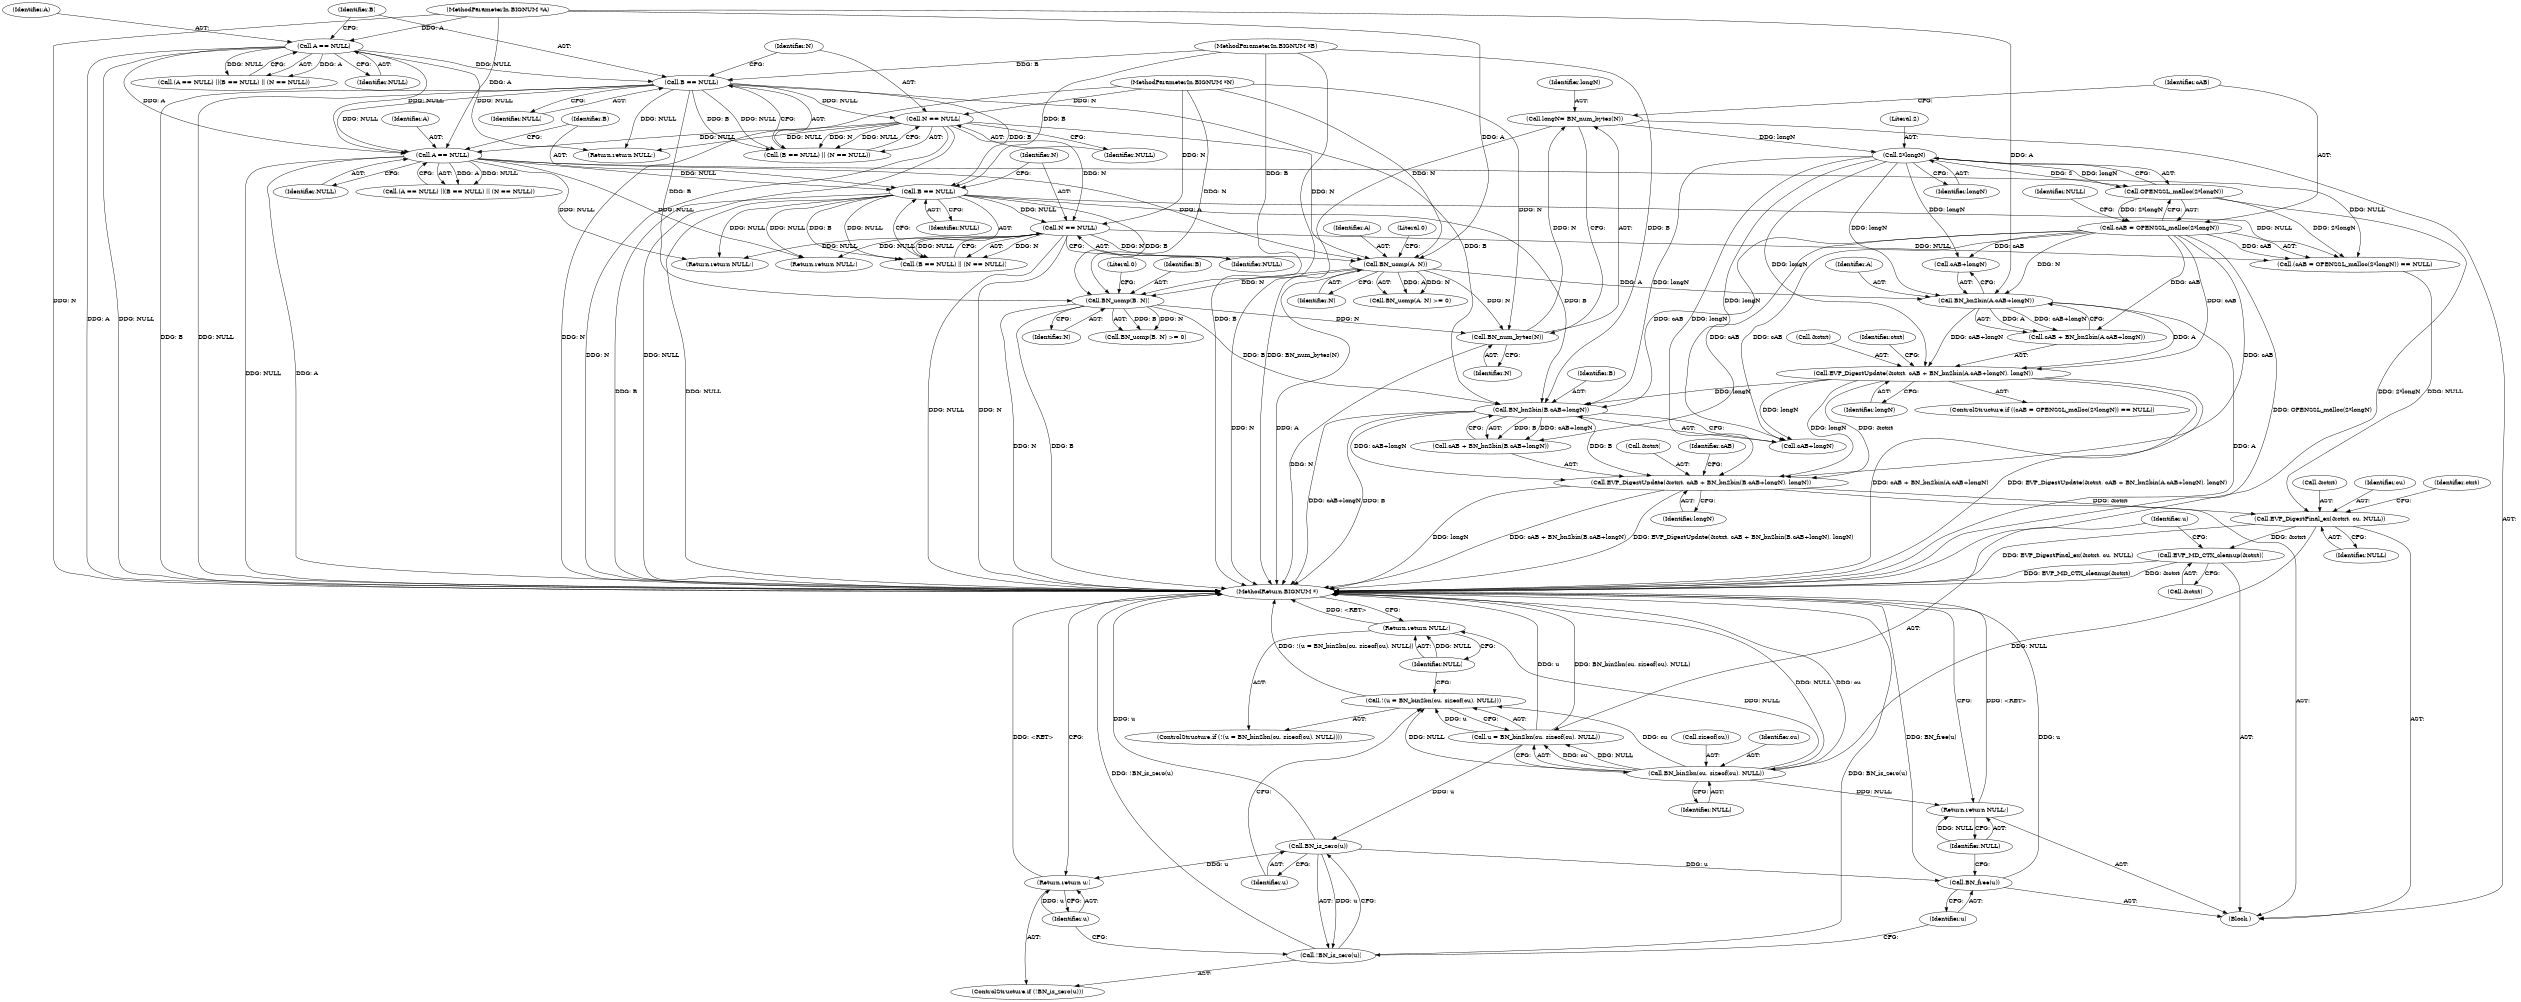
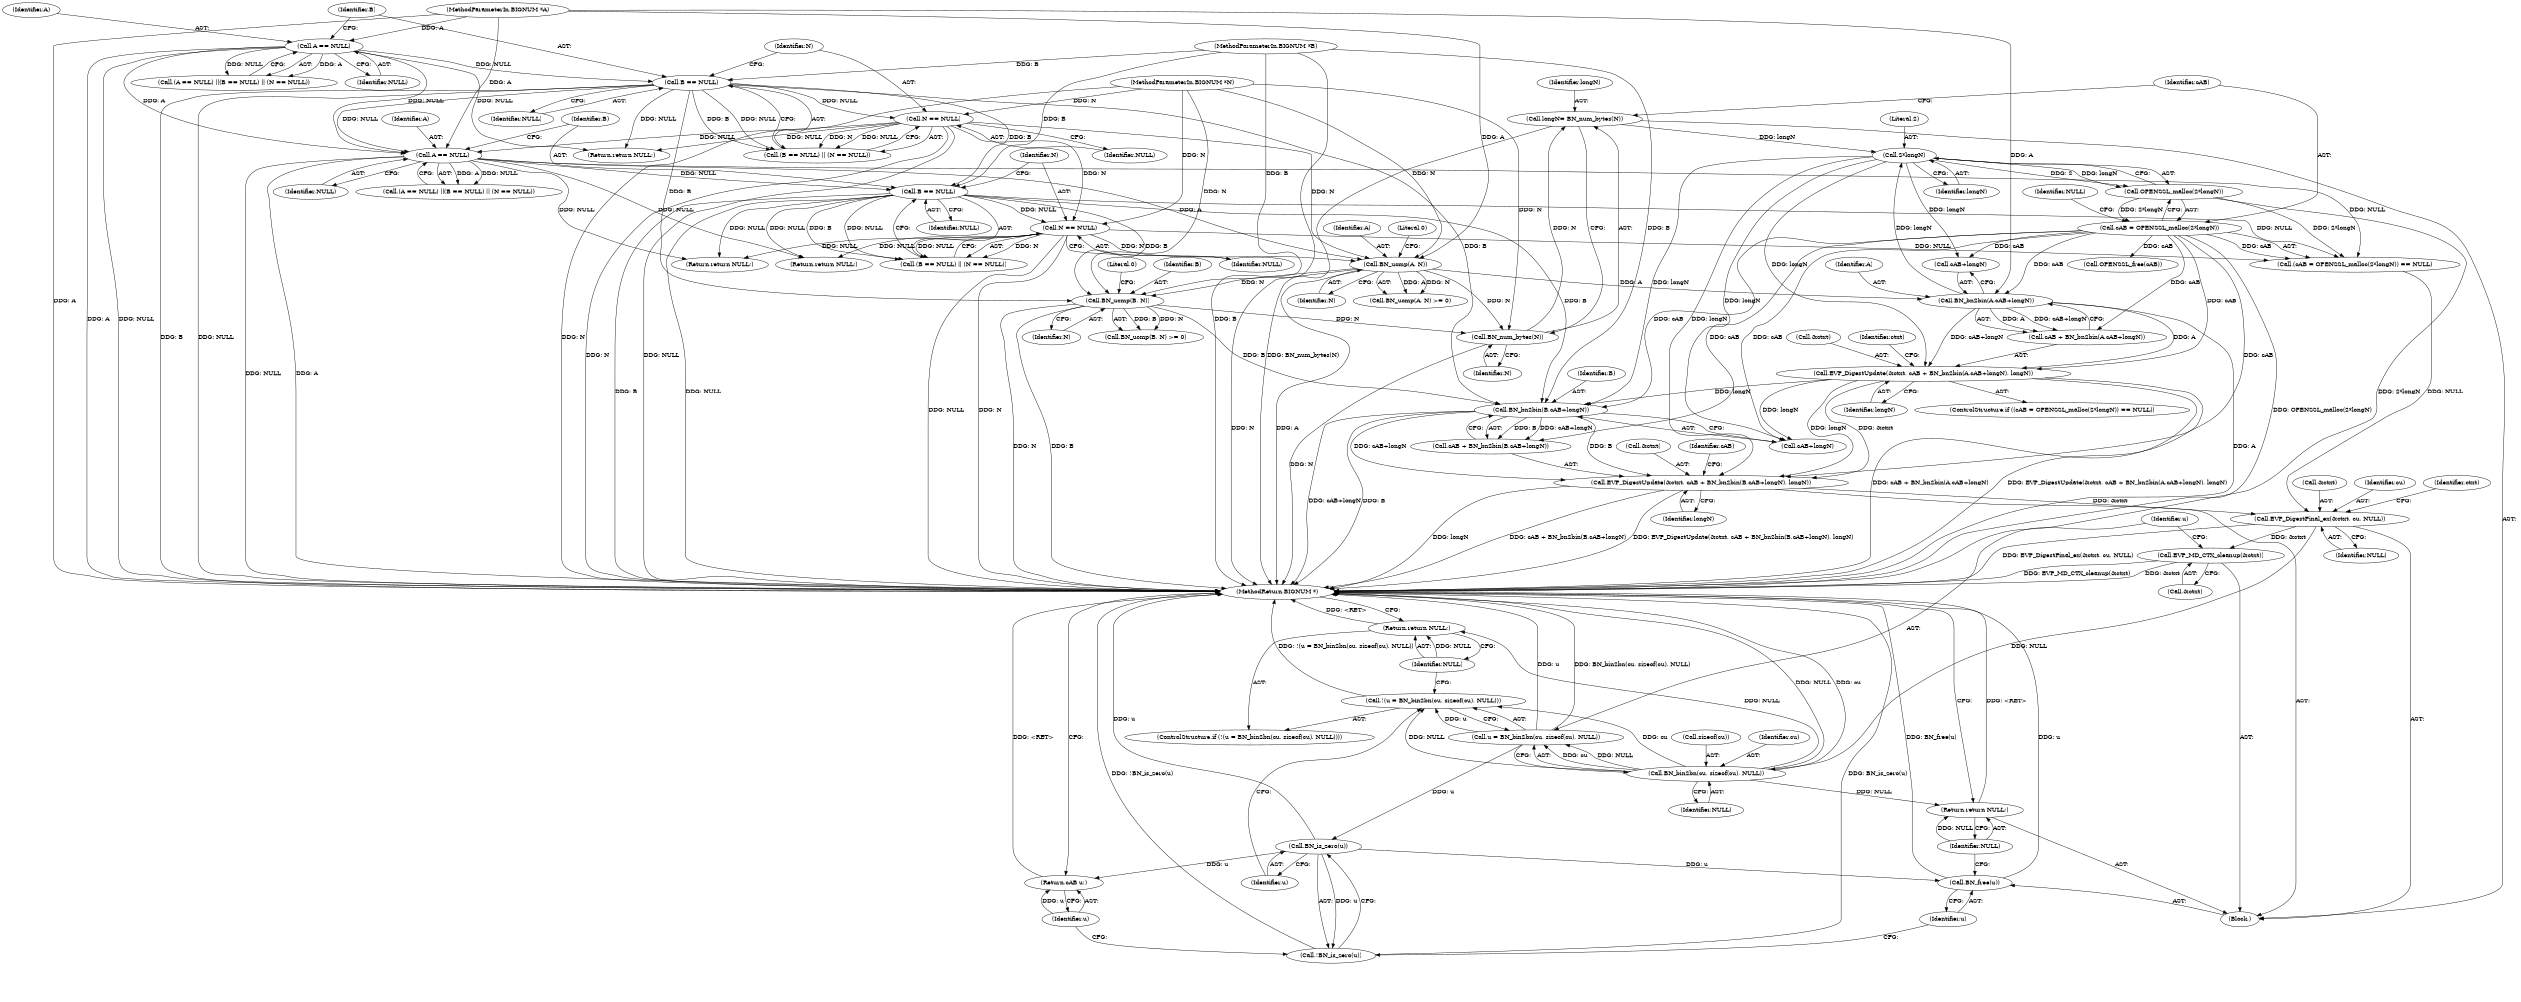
  digraph {
    n1 [label="(Call,EVP_DigestUpdate(&ctxt, cAB + BN_bn2bin(B,cAB+longN), longN))"]
    n2 [label="(Call,EVP_DigestFinal_ex(&ctxt, cu, NULL))"]
    n3 [label="(MethodReturn,BIGNUM *)"]
    n4 [label="(Block,)"]
    n5 [label="(Identifier,longN)"]
    n6 [label="(Call,EVP_MD_CTX_cleanup(&ctxt))"]
    n7 [label="(Call,BN_bin2bn(cu, sizeof(cu), NULL))"]
    n8 [label="(Identifier,NULL)"]
    n9 [label="(Return,return NULL;)"]
    n10 [label="(Return,return NULL;)"]
-   n11 [label="(Return,return u;)"]
+   n11 [label="(Return,cAB u;)"]
    n12 [label="(Call,EVP_DigestUpdate(&ctxt, cAB + BN_bn2bin(A,cAB+longN), longN))"]
    n13 [label="(Call,BN_bn2bin(B,cAB+longN))"]
    n14 [label="(Identifier,longN)"]
    n15 [label="(ControlStructure,if ((cAB = OPENSSL_malloc(2*longN)) == NULL))"]
    n16 [label="(Call,cAB+longN)"]
    n17 [label="(Call,cAB + BN_bn2bin(B,cAB+longN))"]
    n18 [label="(Call,cAB = OPENSSL_malloc(2*longN))"]
    n19 [label="(Call,OPENSSL_malloc(2*longN))"]
    n20 [label="(Call,BN_bn2bin(A,cAB+longN))"]
+   n21 [label="(Call,OPENSSL_free(cAB))"]
    n22 [label="(Call,(cAB = OPENSSL_malloc(2*longN)) == NULL)"]
    n23 [label="(Call,cAB + BN_bn2bin(A,cAB+longN))"]
    n24 [label="(Call,cAB+longN)"]
    n25 [label="(Call,2*longN)"]
    n26 [label="(Identifier,longN)"]
    n27 [label="(Call,longN= BN_num_bytes(N))"]
    n28 [label="(Call,BN_num_bytes(N))"]
    n29 [label="(Identifier,N)"]
    n30 [label="(Call,BN_ucmp(A, N))"]
    n31 [label="(Call,BN_ucmp(B, N))"]
    n32 [label="(Identifier,N)"]
    n33 [label="(Call,BN_ucmp(A, N) >= 0)"]
    n34 [label="(Identifier,N)"]
    n35 [label="(Call,BN_ucmp(B, N) >= 0)"]
    n36 [label="(Call,A == NULL)"]
    n37 [label="(Call,B == NULL)"]
    n38 [label="(Return,return NULL;)"]
    n39 [label="(Return,return NULL;)"]
    n40 [label="(Identifier,NULL)"]
    n41 [label="(Call,(A == NULL) ||(B == NULL) || (N == NULL))"]
    n42 [label="(Call,N == NULL)"]
    n43 [label="(Call,(B == NULL) || (N == NULL))"]
    n44 [label="(Identifier,NULL)"]
    n45 [label="(Call,A == NULL)"]
    n46 [label="(Call,B == NULL)"]
    n47 [label="(Call,(A == NULL) ||(B == NULL) || (N == NULL))"]
    n48 [label="(Identifier,NULL)"]
    n49 [label="(Return,return NULL;)"]
    n50 [label="(Call,N == NULL)"]
    n51 [label="(Call,(B == NULL) || (N == NULL))"]
    n52 [label="(Identifier,NULL)"]
    n53 [label="(MethodParameterIn,BIGNUM *A)"]
    n54 [label="(Identifier,NULL)"]
    n55 [label="(Identifier,NULL)"]
    n56 [label="(MethodParameterIn,BIGNUM *N)"]
    n57 [label="(MethodParameterIn,BIGNUM *B)"]
    n58 [label="(Call,&ctxt)"]
    n59 [label="(Call,!(u = BN_bin2bn(cu, sizeof(cu), NULL)))"]
    n60 [label="(Call,u = BN_bin2bn(cu, sizeof(cu), NULL))"]
    n61 [label="(Identifier,NULL)"]
    n62 [label="(ControlStructure,if (!(u = BN_bin2bn(cu, sizeof(cu), NULL))))"]
    n63 [label="(Call,BN_is_zero(u))"]
    n64 [label="(Identifier,NULL)"]
    n65 [label="(Identifier,NULL)"]
    n66 [label="(Call,!BN_is_zero(u))"]
    n67 [label="(Call,BN_free(u))"]
    n68 [label="(Identifier,u)"]
-   n69 [label="(ControlStructure,if (!BN_is_zero(u)))"]
    n70 [label="(Identifier,u)"]
    n71 [label="(Identifier,u)"]
    n72 [label="(Identifier,B)"]
    n73 [label="(Identifier,A)"]
    n74 [label="(Identifier,A)"]
    n75 [label="(Identifier,A)"]
    n76 [label="(Identifier,B)"]
    n77 [label="(Identifier,N)"]
    n78 [label="(Identifier,N)"]
    n79 [label="(Call,sizeof(cu))"]
    n80 [label="(Identifier,NULL)"]
    n81 [label="(Literal,2)"]
    n82 [label="(Identifier,A)"]
    n83 [label="(Identifier,cu)"]
    n84 [label="(Call,&ctxt)"]
    n85 [label="(Identifier,cu)"]
    n86 [label="(Literal,0)"]
    n87 [label="(Identifier,u)"]
    n88 [label="(Call,&ctxt)"]
    n89 [label="(Literal,0)"]
    n90 [label="(Identifier,ctxt)"]
    n91 [label="(Identifier,B)"]
    n92 [label="(Identifier,cAB)"]
    n93 [label="(Identifier,B)"]
    n94 [label="(Call,&ctxt)"]
    n95 [label="(Identifier,ctxt)"]
    n96 [label="(Identifier,cAB)"]
    n97 [label="(Identifier,longN)"]
    n1 -> n2 [label="DDG: &ctxt"]
    n1 -> n3 [label="DDG: longN"]
    n1 -> n3 [label="DDG: cAB + BN_bn2bin(B,cAB+longN)"]
    n1 -> n3 [label="DDG: EVP_DigestUpdate(&ctxt, cAB + BN_bn2bin(B,cAB+longN), longN)"]
    n1 -> n4 [label="AST: "]
    n1 -> n5 [label="CFG: "]
    n2 -> n3 [label="DDG: EVP_DigestFinal_ex(&ctxt, cu, NULL)"]
    n2 -> n4 [label="AST: "]
    n2 -> n6 [label="DDG: &ctxt"]
    n2 -> n7 [label="DDG: NULL"]
    n2 -> n8 [label="CFG: "]
    n3 -> n9 [label="CFG: "]
    n3 -> n10 [label="CFG: "]
    n3 -> n11 [label="CFG: "]
    n5 -> n1 [label="AST: "]
    n6 -> n3 [label="DDG: EVP_MD_CTX_cleanup(&ctxt)"]
    n6 -> n3 [label="DDG: &ctxt"]
    n6 -> n4 [label="AST: "]
    n6 -> n58 [label="CFG: "]
    n7 -> n3 [label="DDG: NULL"]
    n7 -> n3 [label="DDG: cu"]
    n7 -> n9 [label="DDG: NULL"]
    n7 -> n10 [label="DDG: NULL"]
    n7 -> n59 [label="DDG: cu"]
    n7 -> n59 [label="DDG: NULL"]
    n7 -> n60 [label="AST: "]
    n7 -> n60 [label="DDG: cu"]
    n7 -> n60 [label="DDG: NULL"]
    n7 -> n61 [label="CFG: "]
    n8 -> n2 [label="AST: "]
    n9 -> n3 [label="DDG: <RET>"]
    n9 -> n62 [label="AST: "]
    n9 -> n64 [label="CFG: "]
    n10 -> n3 [label="DDG: <RET>"]
    n10 -> n4 [label="AST: "]
    n10 -> n65 [label="CFG: "]
    n11 -> n3 [label="DDG: <RET>"]
-   n11 -> n69 [label="AST: "]
    n11 -> n70 [label="CFG: "]
    n12 -> n1 [label="DDG: &ctxt"]
    n12 -> n1 [label="DDG: longN"]
    n12 -> n3 [label="DDG: cAB + BN_bn2bin(A,cAB+longN)"]
    n12 -> n3 [label="DDG: EVP_DigestUpdate(&ctxt, cAB + BN_bn2bin(A,cAB+longN), longN)"]
    n12 -> n13 [label="DDG: longN"]
    n12 -> n14 [label="CFG: "]
    n12 -> n15 [label="AST: "]
    n12 -> n16 [label="DDG: longN"]
    n13 -> n1 [label="DDG: B"]
    n13 -> n1 [label="DDG: cAB+longN"]
    n13 -> n3 [label="DDG: cAB+longN"]
    n13 -> n3 [label="DDG: B"]
    n13 -> n16 [label="CFG: "]
    n13 -> n17 [label="AST: "]
    n13 -> n17 [label="DDG: B"]
    n13 -> n17 [label="DDG: cAB+longN"]
    n14 -> n12 [label="AST: "]
    n16 -> n13 [label="AST: "]
    n17 -> n1 [label="AST: "]
    n17 -> n13 [label="CFG: "]
    n18 -> n1 [label="DDG: cAB"]
    n18 -> n3 [label="DDG: OPENSSL_malloc(2*longN)"]
    n18 -> n12 [label="DDG: cAB"]
    n18 -> n13 [label="DDG: cAB"]
    n18 -> n16 [label="DDG: cAB"]
    n18 -> n17 [label="DDG: cAB"]
    n18 -> n19 [label="CFG: "]
-   n18 -> n20 [label="DDG: N"]
+   n18 -> n20 [label="DDG: cAB"]
+   n18 -> n21 [label="DDG: cAB"]
    n18 -> n22 [label="AST: "]
    n18 -> n22 [label="DDG: cAB"]
    n18 -> n23 [label="DDG: cAB"]
    n18 -> n24 [label="DDG: cAB"]
    n19 -> n3 [label="DDG: 2*longN"]
    n19 -> n18 [label="AST: "]
    n19 -> n18 [label="DDG: 2*longN"]
    n19 -> n22 [label="DDG: 2*longN"]
    n19 -> n25 [label="CFG: "]
    n20 -> n3 [label="DDG: A"]
    n20 -> n12 [label="DDG: A"]
    n20 -> n12 [label="DDG: cAB+longN"]
    n20 -> n23 [label="AST: "]
    n20 -> n23 [label="DDG: A"]
    n20 -> n23 [label="DDG: cAB+longN"]
    n20 -> n24 [label="CFG: "]
    n22 -> n2 [label="DDG: NULL"]
    n23 -> n12 [label="AST: "]
    n23 -> n20 [label="CFG: "]
    n24 -> n20 [label="AST: "]
    n25 -> n1 [label="DDG: longN"]
    n25 -> n12 [label="DDG: longN"]
    n25 -> n13 [label="DDG: longN"]
    n25 -> n16 [label="DDG: longN"]
    n25 -> n19 [label="AST: "]
    n25 -> n19 [label="DDG: 2"]
    n25 -> n19 [label="DDG: longN"]
-   n25 -> n20 [label="DDG: longN"]
+   n20 -> n25 [label="DDG: longN"]
    n25 -> n24 [label="DDG: longN"]
    n25 -> n26 [label="CFG: "]
    n26 -> n25 [label="AST: "]
    n27 -> n3 [label="DDG: BN_num_bytes(N)"]
    n27 -> n4 [label="AST: "]
    n27 -> n25 [label="DDG: longN"]
    n27 -> n28 [label="CFG: "]
    n28 -> n3 [label="DDG: N"]
    n28 -> n27 [label="AST: "]
    n28 -> n27 [label="DDG: N"]
    n28 -> n29 [label="CFG: "]
    n29 -> n28 [label="AST: "]
    n30 -> n3 [label="DDG: N"]
    n30 -> n3 [label="DDG: A"]
    n30 -> n20 [label="DDG: A"]
    n30 -> n28 [label="DDG: N"]
    n30 -> n31 [label="DDG: N"]
    n30 -> n32 [label="CFG: "]
    n30 -> n33 [label="AST: "]
    n30 -> n33 [label="DDG: A"]
    n30 -> n33 [label="DDG: N"]
    n31 -> n3 [label="DDG: N"]
    n31 -> n3 [label="DDG: B"]
    n31 -> n13 [label="DDG: B"]
    n31 -> n28 [label="DDG: N"]
    n31 -> n34 [label="CFG: "]
    n31 -> n35 [label="AST: "]
    n31 -> n35 [label="DDG: B"]
    n31 -> n35 [label="DDG: N"]
    n32 -> n30 [label="AST: "]
    n34 -> n31 [label="AST: "]
    n36 -> n3 [label="DDG: NULL"]
    n36 -> n3 [label="DDG: A"]
    n36 -> n22 [label="DDG: NULL"]
    n36 -> n30 [label="DDG: A"]
    n36 -> n37 [label="DDG: NULL"]
    n36 -> n38 [label="DDG: NULL"]
    n36 -> n39 [label="DDG: NULL"]
    n36 -> n40 [label="CFG: "]
    n36 -> n41 [label="AST: "]
    n36 -> n41 [label="DDG: A"]
    n36 -> n41 [label="DDG: NULL"]
    n37 -> n3 [label="DDG: B"]
    n37 -> n3 [label="DDG: NULL"]
    n37 -> n13 [label="DDG: B"]
    n37 -> n22 [label="DDG: NULL"]
    n37 -> n31 [label="DDG: B"]
    n37 -> n38 [label="DDG: NULL"]
    n37 -> n39 [label="DDG: NULL"]
    n37 -> n42 [label="DDG: NULL"]
    n37 -> n43 [label="AST: "]
    n37 -> n43 [label="DDG: B"]
    n37 -> n43 [label="DDG: NULL"]
    n37 -> n44 [label="CFG: "]
    n40 -> n36 [label="AST: "]
    n41 -> n36 [label="CFG: "]
    n42 -> n3 [label="DDG: N"]
    n42 -> n3 [label="DDG: NULL"]
    n42 -> n22 [label="DDG: NULL"]
    n42 -> n30 [label="DDG: N"]
    n42 -> n38 [label="DDG: NULL"]
    n42 -> n39 [label="DDG: NULL"]
    n42 -> n43 [label="AST: "]
    n42 -> n43 [label="DDG: N"]
    n42 -> n43 [label="DDG: NULL"]
    n42 -> n55 [label="CFG: "]
    n43 -> n37 [label="CFG: "]
    n43 -> n42 [label="CFG: "]
    n44 -> n37 [label="AST: "]
    n45 -> n3 [label="DDG: A"]
    n45 -> n3 [label="DDG: NULL"]
    n45 -> n36 [label="DDG: A"]
    n45 -> n36 [label="DDG: NULL"]
    n45 -> n46 [label="DDG: NULL"]
    n45 -> n47 [label="AST: "]
    n45 -> n47 [label="DDG: A"]
    n45 -> n47 [label="DDG: NULL"]
    n45 -> n48 [label="CFG: "]
    n45 -> n49 [label="DDG: NULL"]
    n46 -> n3 [label="DDG: B"]
    n46 -> n3 [label="DDG: NULL"]
    n46 -> n13 [label="DDG: B"]
    n46 -> n31 [label="DDG: B"]
    n46 -> n36 [label="DDG: NULL"]
    n46 -> n37 [label="DDG: B"]
    n46 -> n49 [label="DDG: NULL"]
    n46 -> n50 [label="DDG: NULL"]
    n46 -> n51 [label="AST: "]
    n46 -> n51 [label="DDG: B"]
    n46 -> n51 [label="DDG: NULL"]
    n46 -> n52 [label="CFG: "]
    n47 -> n45 [label="CFG: "]
    n48 -> n45 [label="AST: "]
    n50 -> n3 [label="DDG: N"]
    n50 -> n3 [label="DDG: NULL"]
    n50 -> n30 [label="DDG: N"]
    n50 -> n36 [label="DDG: NULL"]
    n50 -> n42 [label="DDG: N"]
    n50 -> n49 [label="DDG: NULL"]
    n50 -> n51 [label="AST: "]
    n50 -> n51 [label="DDG: N"]
    n50 -> n51 [label="DDG: NULL"]
    n50 -> n54 [label="CFG: "]
    n51 -> n46 [label="CFG: "]
    n51 -> n50 [label="CFG: "]
    n52 -> n46 [label="AST: "]
-   n53 -> n3 [label="DDG: N"]
+   n53 -> n3 [label="DDG: A"]
    n53 -> n20 [label="DDG: A"]
    n53 -> n30 [label="DDG: A"]
    n53 -> n36 [label="DDG: A"]
    n53 -> n45 [label="DDG: A"]
    n54 -> n50 [label="AST: "]
    n55 -> n42 [label="AST: "]
    n56 -> n3 [label="DDG: N"]
    n56 -> n28 [label="DDG: N"]
    n56 -> n30 [label="DDG: N"]
    n56 -> n31 [label="DDG: N"]
    n56 -> n42 [label="DDG: N"]
    n56 -> n50 [label="DDG: N"]
    n57 -> n3 [label="DDG: B"]
    n57 -> n13 [label="DDG: B"]
    n57 -> n31 [label="DDG: B"]
    n57 -> n37 [label="DDG: B"]
    n57 -> n46 [label="DDG: B"]
    n58 -> n6 [label="AST: "]
    n59 -> n3 [label="DDG: !(u = BN_bin2bn(cu, sizeof(cu), NULL))"]
    n59 -> n60 [label="CFG: "]
    n59 -> n62 [label="AST: "]
    n60 -> n3 [label="DDG: u"]
    n60 -> n3 [label="DDG: BN_bin2bn(cu, sizeof(cu), NULL)"]
    n60 -> n7 [label="CFG: "]
    n60 -> n59 [label="AST: "]
    n60 -> n59 [label="DDG: u"]
    n60 -> n63 [label="DDG: u"]
    n61 -> n7 [label="AST: "]
    n63 -> n3 [label="DDG: u"]
    n63 -> n11 [label="DDG: u"]
    n63 -> n66 [label="AST: "]
    n63 -> n66 [label="DDG: u"]
    n63 -> n67 [label="DDG: u"]
    n63 -> n68 [label="CFG: "]
    n64 -> n9 [label="AST: "]
    n64 -> n9 [label="DDG: NULL"]
    n64 -> n59 [label="CFG: "]
    n65 -> n10 [label="AST: "]
    n65 -> n10 [label="DDG: NULL"]
    n65 -> n67 [label="CFG: "]
    n66 -> n3 [label="DDG: !BN_is_zero(u)"]
    n66 -> n3 [label="DDG: BN_is_zero(u)"]
    n66 -> n63 [label="CFG: "]
-   n66 -> n69 [label="AST: "]
    n67 -> n3 [label="DDG: u"]
    n67 -> n3 [label="DDG: BN_free(u)"]
-   n67 -> n4 [label="AST: "]
+   n4 -> n67 [label="AST: "]
    n67 -> n71 [label="CFG: "]
    n68 -> n59 [label="CFG: "]
    n68 -> n63 [label="AST: "]
    n70 -> n11 [label="AST: "]
    n70 -> n11 [label="DDG: u"]
    n70 -> n66 [label="CFG: "]
    n71 -> n66 [label="CFG: "]
    n71 -> n67 [label="AST: "]
    n72 -> n13 [label="AST: "]
    n73 -> n36 [label="AST: "]
    n74 -> n20 [label="AST: "]
    n75 -> n30 [label="AST: "]
    n76 -> n36 [label="CFG: "]
    n76 -> n37 [label="AST: "]
    n77 -> n46 [label="CFG: "]
    n77 -> n50 [label="AST: "]
    n78 -> n37 [label="CFG: "]
    n78 -> n42 [label="AST: "]
    n79 -> n7 [label="AST: "]
    n80 -> n18 [label="CFG: "]
    n81 -> n25 [label="AST: "]
    n82 -> n45 [label="AST: "]
    n83 -> n2 [label="AST: "]
    n84 -> n1 [label="AST: "]
    n85 -> n7 [label="AST: "]
    n86 -> n31 [label="CFG: "]
    n87 -> n6 [label="CFG: "]
    n87 -> n60 [label="AST: "]
    n88 -> n12 [label="AST: "]
    n89 -> n30 [label="CFG: "]
    n90 -> n2 [label="CFG: "]
    n91 -> n31 [label="AST: "]
    n92 -> n1 [label="CFG: "]
    n93 -> n45 [label="CFG: "]
    n93 -> n46 [label="AST: "]
    n94 -> n2 [label="AST: "]
    n95 -> n12 [label="CFG: "]
    n96 -> n18 [label="AST: "]
    n96 -> n27 [label="CFG: "]
    n97 -> n27 [label="AST: "]
  }
